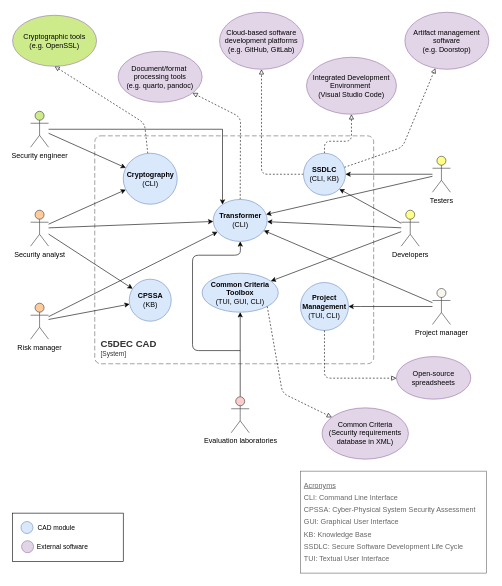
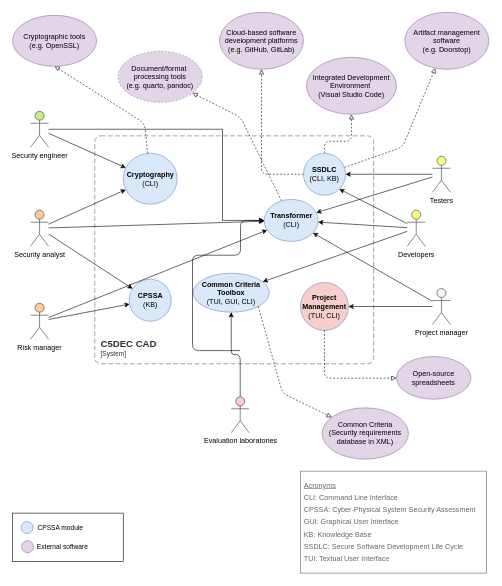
  <mxCell id="0" />
  <mxCell id="1" parent="0" />
  <mxCell id="2" value="&lt;font style=&quot;font-size: 16px&quot;&gt;&lt;b&gt;&lt;div style=&quot;text-align: left&quot;&gt;C5DEC CAD&lt;/div&gt;&lt;/b&gt;&lt;/font&gt;&lt;div style=&quot;text-align: left&quot;&gt;[System]&lt;/div&gt;" style="rounded=1;fontSize=11;whiteSpace=wrap;html=1;dashed=1;arcSize=20;fillColor=none;strokeColor=#666666;fontColor=#333333;labelBackgroundColor=none;align=left;verticalAlign=bottom;labelBorderColor=none;spacingTop=0;spacing=10;dashPattern=8 4;metaEdit=1;rotatable=0;perimeter=rectanglePerimeter;noLabel=0;labelPadding=0;allowArrows=0;connectable=0;expand=0;recursiveResize=0;editable=1;pointerEvents=0;absoluteArcSize=1;points=[[0.25,0,0],[0.5,0,0],[0.75,0,0],[1,0.25,0],[1,0.5,0],[1,0.75,0],[0.75,1,0],[0.5,1,0],[0.25,1,0],[0,0.75,0],[0,0.5,0],[0,0.25,0]];" parent="1" vertex="1"><mxGeometry x="157" y="226" width="465" height="380" as="geometry" /></mxCell>
- <mxCell id="3" value="&lt;b&gt;Project&lt;/b&gt;&lt;div&gt;&lt;b&gt;Management&lt;/b&gt;&lt;/div&gt;&lt;div&gt;(TUI, CLI)&lt;/div&gt;" style="ellipse;whiteSpace=wrap;html=1;fillColor=#dae8fc;strokeColor=#6c8ebf;sketch=0;shadow=0;aspect=fixed;" parent="1" vertex="1"><mxGeometry x="500" y="470.5" width="80" height="80" as="geometry" /></mxCell>
+ <mxCell id="3" value="&lt;b&gt;Project&lt;/b&gt;&lt;div&gt;&lt;b&gt;Management&lt;/b&gt;&lt;/div&gt;&lt;div&gt;(TUI, CLI)&lt;/div&gt;" style="ellipse;whiteSpace=wrap;html=1;fillColor=#f8cecc;strokeColor=#6c8ebf;sketch=0;shadow=0;aspect=fixed;" parent="1" vertex="1"><mxGeometry x="500" y="470.5" width="80" height="80" as="geometry" /></mxCell>
  <mxCell id="4" value="" style="html=1;rounded=1;dashed=1;strokeColor=default;align=center;verticalAlign=middle;fontFamily=Helvetica;fontSize=11;fontColor=default;labelBackgroundColor=default;endArrow=block;endFill=0;edgeStyle=orthogonalEdgeStyle;" parent="1" source="7" target="26" edge="1"><mxGeometry relative="1" as="geometry"><Array as="points"><mxPoint x="435" y="290" /></Array></mxGeometry></mxCell>
  <mxCell id="5" style="shape=connector;rounded=1;html=1;dashed=1;strokeColor=default;align=center;verticalAlign=middle;fontFamily=Helvetica;fontSize=11;fontColor=default;labelBackgroundColor=default;endArrow=block;endFill=0;" parent="1" source="7" target="27" edge="1"><mxGeometry relative="1" as="geometry"><Array as="points"><mxPoint x="670" y="245" /></Array></mxGeometry></mxCell>
  <mxCell id="6" style="edgeStyle=orthogonalEdgeStyle;shape=connector;rounded=1;html=1;dashed=1;strokeColor=default;align=center;verticalAlign=middle;fontFamily=Helvetica;fontSize=11;fontColor=default;labelBackgroundColor=default;endArrow=block;endFill=0;" parent="1" source="7" target="34" edge="1"><mxGeometry relative="1" as="geometry"><Array as="points"><mxPoint x="540" y="235" /><mxPoint x="585" y="235" /></Array></mxGeometry></mxCell>
  <mxCell id="7" value="&lt;b&gt;SSDLC&lt;/b&gt;&lt;div&gt;(CLI, KB)&lt;/div&gt;" style="ellipse;whiteSpace=wrap;html=1;fillColor=#dae8fc;strokeColor=#6c8ebf;sketch=0;shadow=0;aspect=fixed;" parent="1" vertex="1"><mxGeometry x="505" y="255" width="70" height="70" as="geometry" /></mxCell>
- <mxCell id="8" value="&lt;b&gt;Common Criteria&lt;/b&gt;&lt;div&gt;&lt;b&gt;Toolbox&lt;/b&gt;&lt;/div&gt;&lt;div&gt;(TUI, GUI, CLI)&lt;/div&gt;" style="ellipse;whiteSpace=wrap;html=1;fillColor=#dae8fc;strokeColor=#6c8ebf;sketch=0;shadow=0;" parent="1" vertex="1"><mxGeometry x="336" y="455" width="127" height="65" as="geometry" /></mxCell>
+ <mxCell id="8" value="&lt;b&gt;Common Criteria&lt;/b&gt;&lt;div&gt;&lt;b&gt;Toolbox&lt;/b&gt;&lt;/div&gt;&lt;div&gt;(TUI, GUI, CLI)&lt;/div&gt;" style="ellipse;whiteSpace=wrap;html=1;fillColor=#dae8fc;strokeColor=#6c8ebf;sketch=0;shadow=0;" parent="1" vertex="1"><mxGeometry x="321" y="455" width="127" height="65" as="geometry" /></mxCell>
  <mxCell id="9" value="&lt;b&gt;CPSSA&lt;/b&gt;&lt;div&gt;(KB)&lt;/div&gt;" style="ellipse;whiteSpace=wrap;html=1;fillColor=#dae8fc;strokeColor=#6c8ebf;sketch=0;shadow=0;aspect=fixed;" parent="1" vertex="1"><mxGeometry x="214.5" y="465" width="70" height="70" as="geometry" /></mxCell>
  <mxCell id="10" value="" style="html=1;rounded=1;dashed=1;strokeColor=default;align=center;verticalAlign=middle;fontFamily=Helvetica;fontSize=11;fontColor=default;labelBackgroundColor=default;endArrow=block;endFill=0;entryX=0.5;entryY=1;entryDx=0;entryDy=0;" parent="1" source="11" target="25" edge="1"><mxGeometry relative="1" as="geometry"><Array as="points"><mxPoint x="240" y="205" /></Array></mxGeometry></mxCell>
  <mxCell id="11" value="&lt;b&gt;Cryptography&lt;/b&gt;&lt;div&gt;(CLI)&lt;/div&gt;" style="ellipse;whiteSpace=wrap;html=1;fillColor=#dae8fc;strokeColor=#6c8ebf;sketch=0;shadow=0;" parent="1" vertex="1"><mxGeometry x="204.5" y="255" width="90" height="85" as="geometry" /></mxCell>
  <mxCell id="12" style="edgeStyle=orthogonalEdgeStyle;html=1;rounded=0;curved=0;" parent="1" source="14" target="3" edge="1"><mxGeometry relative="1" as="geometry"><Array as="points"><mxPoint x="600" y="511" /><mxPoint x="600" y="511" /></Array></mxGeometry></mxCell>
  <mxCell id="13" style="edgeStyle=none;html=1;" parent="1" source="14" target="51" edge="1"><mxGeometry relative="1" as="geometry" /></mxCell>
  <mxCell id="14" value="Project manager" style="shape=umlActor;html=1;verticalLabelPosition=bottom;verticalAlign=top;align=center;fillColor=#f9f7ed;strokeColor=#36393d;" parent="1" vertex="1"><mxGeometry x="720" y="480.5" width="30" height="60" as="geometry" /></mxCell>
  <mxCell id="15" style="edgeStyle=none;html=1;" parent="1" source="17" target="11" edge="1"><mxGeometry relative="1" as="geometry" /></mxCell>
  <mxCell id="16" style="edgeStyle=orthogonalEdgeStyle;html=1;rounded=0;curved=0;" parent="1" source="17" target="51" edge="1"><mxGeometry relative="1" as="geometry"><Array as="points"><mxPoint x="370" y="215" /></Array></mxGeometry></mxCell>
  <mxCell id="17" value="Security engineer" style="shape=umlActor;html=1;verticalLabelPosition=bottom;verticalAlign=top;align=center;fillColor=#cdeb8b;strokeColor=#36393d;" parent="1" vertex="1"><mxGeometry x="50" y="185" width="30" height="60" as="geometry" /></mxCell>
  <mxCell id="18" style="edgeStyle=none;html=1;" parent="1" source="21" target="9" edge="1"><mxGeometry relative="1" as="geometry" /></mxCell>
  <mxCell id="19" style="edgeStyle=none;html=1;" parent="1" source="21" target="11" edge="1"><mxGeometry relative="1" as="geometry" /></mxCell>
  <mxCell id="20" style="edgeStyle=none;html=1;" parent="1" source="21" target="51" edge="1"><mxGeometry relative="1" as="geometry" /></mxCell>
  <mxCell id="21" value="Security analyst" style="shape=umlActor;html=1;verticalLabelPosition=bottom;verticalAlign=top;align=center;fillColor=#ffcc99;strokeColor=#36393d;" parent="1" vertex="1"><mxGeometry x="50" y="350" width="30" height="60" as="geometry" /></mxCell>
  <mxCell id="22" style="edgeStyle=none;html=1;" parent="1" source="24" target="9" edge="1"><mxGeometry relative="1" as="geometry" /></mxCell>
  <mxCell id="23" style="edgeStyle=none;html=1;" parent="1" source="24" target="51" edge="1"><mxGeometry relative="1" as="geometry" /></mxCell>
  <mxCell id="24" value="Risk manager" style="shape=umlActor;html=1;verticalLabelPosition=bottom;verticalAlign=top;align=center;fillColor=#ffcc99;strokeColor=#36393d;" parent="1" vertex="1"><mxGeometry x="50" y="505" width="30" height="60" as="geometry" /></mxCell>
- <mxCell id="25" value="Cryptographic tools&lt;div&gt;(e.g. OpenSSL)&lt;/div&gt;" style="ellipse;whiteSpace=wrap;html=1;fillColor=#cdeb8b;strokeColor=#9673a6;sketch=0;shadow=0;" parent="1" vertex="1"><mxGeometry x="20" y="25" width="140" height="85" as="geometry" /></mxCell>
+ <mxCell id="25" value="Cryptographic tools&lt;div&gt;(e.g. OpenSSL)&lt;/div&gt;" style="ellipse;whiteSpace=wrap;html=1;fillColor=#e1d5e7;strokeColor=#9673a6;sketch=0;shadow=0;" parent="1" vertex="1"><mxGeometry x="20" y="25" width="140" height="85" as="geometry" /></mxCell>
  <mxCell id="26" value="Cloud-based software development platforms&lt;div&gt;(e.g. GitHub, GitLab)&lt;/div&gt;" style="ellipse;whiteSpace=wrap;html=1;fillColor=#e1d5e7;strokeColor=#9673a6;sketch=0;shadow=0;" parent="1" vertex="1"><mxGeometry x="365" y="20" width="140" height="95" as="geometry" /></mxCell>
  <mxCell id="27" value="Artifact management software&lt;div&gt;(e.g. Doorstop)&lt;/div&gt;" style="ellipse;whiteSpace=wrap;html=1;fillColor=#e1d5e7;strokeColor=#9673a6;sketch=0;shadow=0;" parent="1" vertex="1"><mxGeometry x="674" y="20" width="140" height="95" as="geometry" /></mxCell>
  <mxCell id="28" style="edgeStyle=orthogonalEdgeStyle;html=1;entryX=0.5;entryY=1;entryDx=0;entryDy=0;" parent="1" source="29" target="8" edge="1"><mxGeometry relative="1" as="geometry" /></mxCell>
  <mxCell id="29" value="Evaluation laboratories" style="shape=umlActor;html=1;verticalLabelPosition=bottom;verticalAlign=top;align=center;fillColor=#ffcccc;strokeColor=#36393d;" parent="1" vertex="1"><mxGeometry x="384.5" y="661" width="30" height="60" as="geometry" /></mxCell>
  <mxCell id="30" style="edgeStyle=none;html=1;entryX=1;entryY=1;entryDx=0;entryDy=0;" parent="1" source="33" target="7" edge="1"><mxGeometry relative="1" as="geometry" /></mxCell>
  <mxCell id="31" style="edgeStyle=none;html=1;" parent="1" source="33" target="8" edge="1"><mxGeometry relative="1" as="geometry"><mxPoint x="460" y="415" as="targetPoint" /></mxGeometry></mxCell>
  <mxCell id="32" style="edgeStyle=none;html=1;" parent="1" source="33" target="51" edge="1"><mxGeometry relative="1" as="geometry" /></mxCell>
- <mxCell id="33" value="Developers" style="shape=umlActor;html=1;verticalLabelPosition=bottom;verticalAlign=top;align=center;fillColor=#ffff88;strokeColor=#36393d;" parent="1" vertex="1"><mxGeometry x="668" y="350" width="30" height="60" as="geometry" /></mxCell>
+ <mxCell id="33" value="Developers" style="shape=umlActor;html=1;verticalLabelPosition=bottom;verticalAlign=top;align=center;fillColor=#ffff88;strokeColor=#36393d;" parent="1" vertex="1"><mxGeometry x="678" y="350" width="30" height="60" as="geometry" /></mxCell>
  <mxCell id="34" value="Integrated Development&lt;div&gt;Environment&amp;nbsp;&lt;div&gt;(Visual Studio Code)&lt;/div&gt;&lt;/div&gt;" style="ellipse;whiteSpace=wrap;html=1;fillColor=#e1d5e7;strokeColor=#9673a6;sketch=0;shadow=0;" parent="1" vertex="1"><mxGeometry x="510" y="95" width="150" height="95" as="geometry" /></mxCell>
  <mxCell id="35" style="shape=connector;rounded=0;html=1;entryX=1;entryY=0.5;entryDx=0;entryDy=0;strokeColor=default;align=center;verticalAlign=middle;fontFamily=Helvetica;fontSize=11;fontColor=default;labelBackgroundColor=default;endArrow=classic;endFill=1;" parent="1" source="37" target="7" edge="1"><mxGeometry relative="1" as="geometry" /></mxCell>
  <mxCell id="36" style="edgeStyle=none;html=1;" parent="1" source="37" target="51" edge="1"><mxGeometry relative="1" as="geometry" /></mxCell>
  <mxCell id="37" value="Testers" style="shape=umlActor;html=1;verticalLabelPosition=bottom;verticalAlign=top;align=center;fillColor=#ffff88;strokeColor=#36393d;" parent="1" vertex="1"><mxGeometry x="720" y="260" width="30" height="60" as="geometry" /></mxCell>
  <mxCell id="38" value="&lt;div&gt;&lt;font style=&quot;font-size: 12px;&quot;&gt;&lt;u&gt;Acronyms&lt;/u&gt;&lt;/font&gt;&lt;/div&gt;&lt;div&gt;&lt;font style=&quot;font-size: 12px;&quot;&gt;CLI: Command Line Interface&lt;/font&gt;&lt;/div&gt;&lt;div&gt;&lt;font style=&quot;font-size: 12px;&quot;&gt;CPSSA:&amp;nbsp;&lt;/font&gt;&lt;span style=&quot;background-color: light-dark(#ffffff, var(--ge-dark-color, #121212));&quot;&gt;&lt;font style=&quot;font-size: 12px;&quot;&gt;Cyber-Physical System Security Assessment&lt;/font&gt;&lt;/span&gt;&lt;/div&gt;&lt;div&gt;&lt;span style=&quot;background-color: light-dark(#ffffff, var(--ge-dark-color, #121212));&quot;&gt;&lt;font style=&quot;font-size: 12px;&quot;&gt;GUI: Graphical User Interface&lt;/font&gt;&lt;/span&gt;&lt;/div&gt;&lt;div&gt;&lt;span style=&quot;background-color: light-dark(#ffffff, var(--ge-dark-color, #121212));&quot;&gt;&lt;font style=&quot;font-size: 12px;&quot;&gt;KB: Knowledge Base&lt;/font&gt;&lt;/span&gt;&lt;/div&gt;&lt;a id=&quot;user-content-cyber-physical-system-security-assessment-cpssa&quot; class=&quot;anchor&quot; aria-hidden=&quot;true&quot; href=&quot;#cyber-physical-system-security-assessment-cpssa&quot;&gt;&lt;/a&gt;&lt;font style=&quot;font-size: 12px;&quot;&gt;SSDLC: Secure Software Development Life Cycle&lt;/font&gt;&lt;div&gt;&lt;span style=&quot;font-size: 12px;&quot;&gt;TUI: Textual User Interface&lt;/span&gt;&lt;/div&gt;" style="strokeWidth=1;shadow=0;dashed=0;align=center;html=1;shape=mxgraph.mockup.text.textBox;fontColor=#666666;align=left;fontSize=17;spacingLeft=4;spacingTop=-3;whiteSpace=wrap;strokeColor=#666666;mainText=;fontFamily=Helvetica;labelBackgroundColor=default;" parent="1" vertex="1"><mxGeometry x="500" y="785" width="310" height="170" as="geometry" /></mxCell>
  <mxCell id="39" value="" style="group" parent="1" vertex="1" connectable="0"><mxGeometry x="20" y="855" width="184.5" height="80.71" as="geometry" /></mxCell>
  <mxCell id="40" value="" style="group" parent="39" vertex="1" connectable="0"><mxGeometry width="184.5" height="80.71" as="geometry" /></mxCell>
  <mxCell id="41" value="" style="rounded=0;whiteSpace=wrap;html=1;fillColor=none;" parent="40" vertex="1"><mxGeometry width="184.5" height="80.71" as="geometry" /></mxCell>
- <mxCell id="42" value="CAD module" style="text;html=1;align=left;verticalAlign=middle;resizable=0;points=[];autosize=1;strokeColor=none;fillColor=none;fontFamily=Helvetica;fontSize=11;fontColor=default;labelBackgroundColor=default;" parent="40" vertex="1"><mxGeometry x="40" y="10" width="90" height="30" as="geometry" /></mxCell>
+ <mxCell id="42" value="CPSSA module" style="text;html=1;align=left;verticalAlign=middle;resizable=0;points=[];autosize=1;strokeColor=none;fillColor=none;fontFamily=Helvetica;fontSize=11;fontColor=default;labelBackgroundColor=default;" parent="40" vertex="1"><mxGeometry x="40" y="10" width="90" height="30" as="geometry" /></mxCell>
  <mxCell id="43" value="External software" style="text;html=1;align=left;verticalAlign=middle;resizable=0;points=[];autosize=1;strokeColor=none;fillColor=none;fontFamily=Helvetica;fontSize=11;fontColor=default;labelBackgroundColor=default;" parent="40" vertex="1"><mxGeometry x="39" y="42" width="110" height="30" as="geometry" /></mxCell>
  <mxCell id="44" value="" style="ellipse;whiteSpace=wrap;html=1;fillColor=#e1d5e7;strokeColor=#9673a6;sketch=0;shadow=0;aspect=fixed;" parent="40" vertex="1"><mxGeometry x="15" y="46" width="20" height="20" as="geometry" /></mxCell>
  <mxCell id="45" value="" style="ellipse;whiteSpace=wrap;html=1;fillColor=#dae8fc;strokeColor=#6c8ebf;sketch=0;shadow=0;aspect=fixed;" parent="39" vertex="1"><mxGeometry x="14" y="14" width="20" height="20" as="geometry" /></mxCell>
  <mxCell id="46" value="Common Criteria&lt;div&gt;(Security requirements database in XML)&lt;/div&gt;" style="ellipse;whiteSpace=wrap;html=1;fillColor=#e1d5e7;strokeColor=#9673a6;sketch=0;shadow=0;" parent="1" vertex="1"><mxGeometry x="536" y="679.5" width="144" height="85.5" as="geometry" /></mxCell>
  <mxCell id="47" style="shape=connector;rounded=1;html=1;dashed=1;strokeColor=default;align=center;verticalAlign=middle;fontFamily=Helvetica;fontSize=11;fontColor=default;labelBackgroundColor=default;endArrow=block;endFill=0;exitX=1;exitY=1;exitDx=0;exitDy=0;" parent="1" source="8" target="46" edge="1"><mxGeometry relative="1" as="geometry"><Array as="points"><mxPoint x="470" y="655" /></Array><mxPoint x="517" y="325" as="sourcePoint" /><mxPoint x="725" y="230" as="targetPoint" /></mxGeometry></mxCell>
  <mxCell id="48" value="Open-source spreadsheets" style="ellipse;whiteSpace=wrap;html=1;fillColor=#e1d5e7;strokeColor=#9673a6;sketch=0;shadow=0;" parent="1" vertex="1"><mxGeometry x="660" y="594" width="124" height="71" as="geometry" /></mxCell>
  <mxCell id="49" style="edgeStyle=orthogonalEdgeStyle;shape=connector;rounded=1;html=1;dashed=1;strokeColor=default;align=center;verticalAlign=middle;fontFamily=Helvetica;fontSize=11;fontColor=default;labelBackgroundColor=default;endArrow=block;endFill=0;" parent="1" source="3" target="48" edge="1"><mxGeometry relative="1" as="geometry"><Array as="points"><mxPoint x="540" y="630" /></Array><mxPoint x="451" y="445" as="sourcePoint" /><mxPoint x="732" y="485" as="targetPoint" /></mxGeometry></mxCell>
  <mxCell id="50" style="html=1;dashed=1;endArrow=block;endFill=0;elbow=vertical;" parent="1" source="51" target="52" edge="1"><mxGeometry relative="1" as="geometry"><Array as="points"><mxPoint x="400" y="195" /></Array></mxGeometry></mxCell>
- <mxCell id="51" value="&lt;div&gt;&lt;b&gt;Transformer&lt;/b&gt;&lt;div&gt;(CLI)&lt;/div&gt;&lt;/div&gt;" style="ellipse;whiteSpace=wrap;html=1;fillColor=#dae8fc;strokeColor=#6c8ebf;sketch=0;shadow=0;" parent="1" vertex="1"><mxGeometry x="354.5" y="332" width="90" height="70" as="geometry" /></mxCell>
- <mxCell id="52" value="Document/format&amp;nbsp;&lt;div&gt;processing tools&lt;div&gt;(e.g. quarto, pandoc)&lt;/div&gt;&lt;/div&gt;" style="ellipse;whiteSpace=wrap;html=1;fillColor=#e1d5e7;strokeColor=#9673a6;sketch=0;shadow=0;" parent="1" vertex="1"><mxGeometry x="196" y="85" width="140" height="85" as="geometry" /></mxCell>
+ <mxCell id="51" value="&lt;div&gt;&lt;b&gt;Transformer&lt;/b&gt;&lt;div&gt;(CLI)&lt;/div&gt;&lt;/div&gt;" style="ellipse;whiteSpace=wrap;html=1;fillColor=#dae8fc;strokeColor=#6c8ebf;sketch=0;shadow=0;" parent="1" vertex="1"><mxGeometry x="439.5" y="332" width="90" height="70" as="geometry" /></mxCell>
+ <mxCell id="52" value="Document/format&amp;nbsp;&lt;div&gt;processing tools&lt;div&gt;(e.g. quarto, pandoc)&lt;/div&gt;&lt;/div&gt;" style="ellipse;whiteSpace=wrap;html=1;fillColor=#e1d5e7;strokeColor=#9673a6;sketch=0;shadow=0;dashed=1;" parent="1" vertex="1"><mxGeometry x="196" y="85" width="140" height="85" as="geometry" /></mxCell>
  <mxCell id="53" style="edgeStyle=orthogonalEdgeStyle;html=1;" parent="1" source="54" target="51" edge="1"><mxGeometry relative="1" as="geometry"><Array as="points"><mxPoint x="320" y="584" /><mxPoint x="320" y="425" /><mxPoint x="400" y="425" /></Array></mxGeometry></mxCell>
  <mxCell id="54" value="" style="shape=waypoint;sketch=0;fillStyle=solid;size=6;pointerEvents=1;points=[];fillColor=none;resizable=0;rotatable=0;perimeter=centerPerimeter;snapToPoint=1;strokeColor=none;" parent="1" vertex="1"><mxGeometry x="389.5" y="574" width="20" height="20" as="geometry" /></mxCell>
